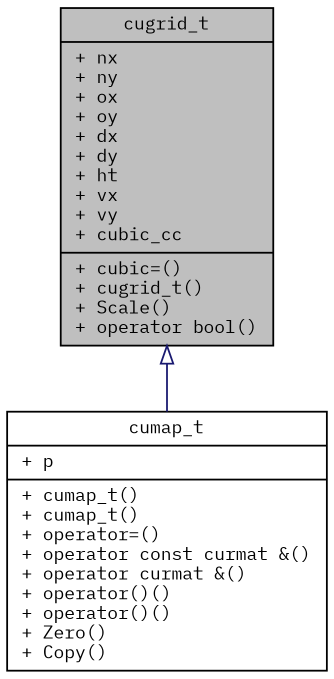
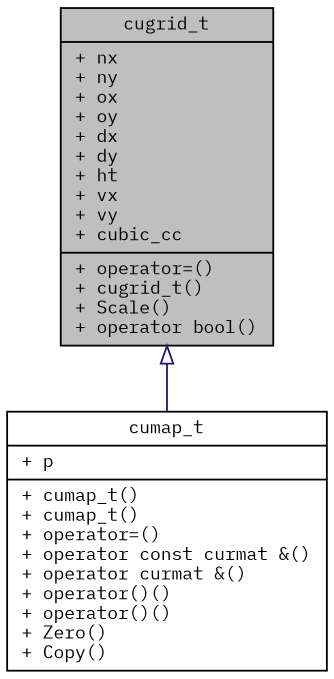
  digraph {
    fontname="IBM Plex Mono"
    node [color=black fontname="IBM Plex Mono" fontsize=10 shape=record]
-   n1 [fillcolor=grey75 fontcolor=black height=0.2 label="{cugrid_t\n|+ nx\l+ ny\l+ ox\l+ oy\l+ dx\l+ dy\l+ ht\l+ vx\l+ vy\l+ cubic_cc\l|+ cubic=()\l+ cugrid_t()\l+ Scale()\l+ operator bool()\l}" style=filled width=0.4]
+   n1 [fillcolor=grey75 fontcolor=black height=0.2 label="{cugrid_t\n|+ nx\l+ ny\l+ ox\l+ oy\l+ dx\l+ dy\l+ ht\l+ vx\l+ vy\l+ cubic_cc\l|+ operator=()\l+ cugrid_t()\l+ Scale()\l+ operator bool()\l}" style=filled width=0.4]
    n2 [height=0.2 label="{cumap_t\n|+ p\l|+ cumap_t()\l+ cumap_t()\l+ operator=()\l+ operator const curmat &()\l+ operator curmat &()\l+ operator()()\l+ operator()()\l+ Zero()\l+ Copy()\l}" width=0.4]
    n1 -> n2 [arrowtail=onormal color=midnightblue dir=back fontname="IBM Plex Mono" fontsize=10 labelfontname=Helvetica labelfontsize=10 style=solid]
  }
